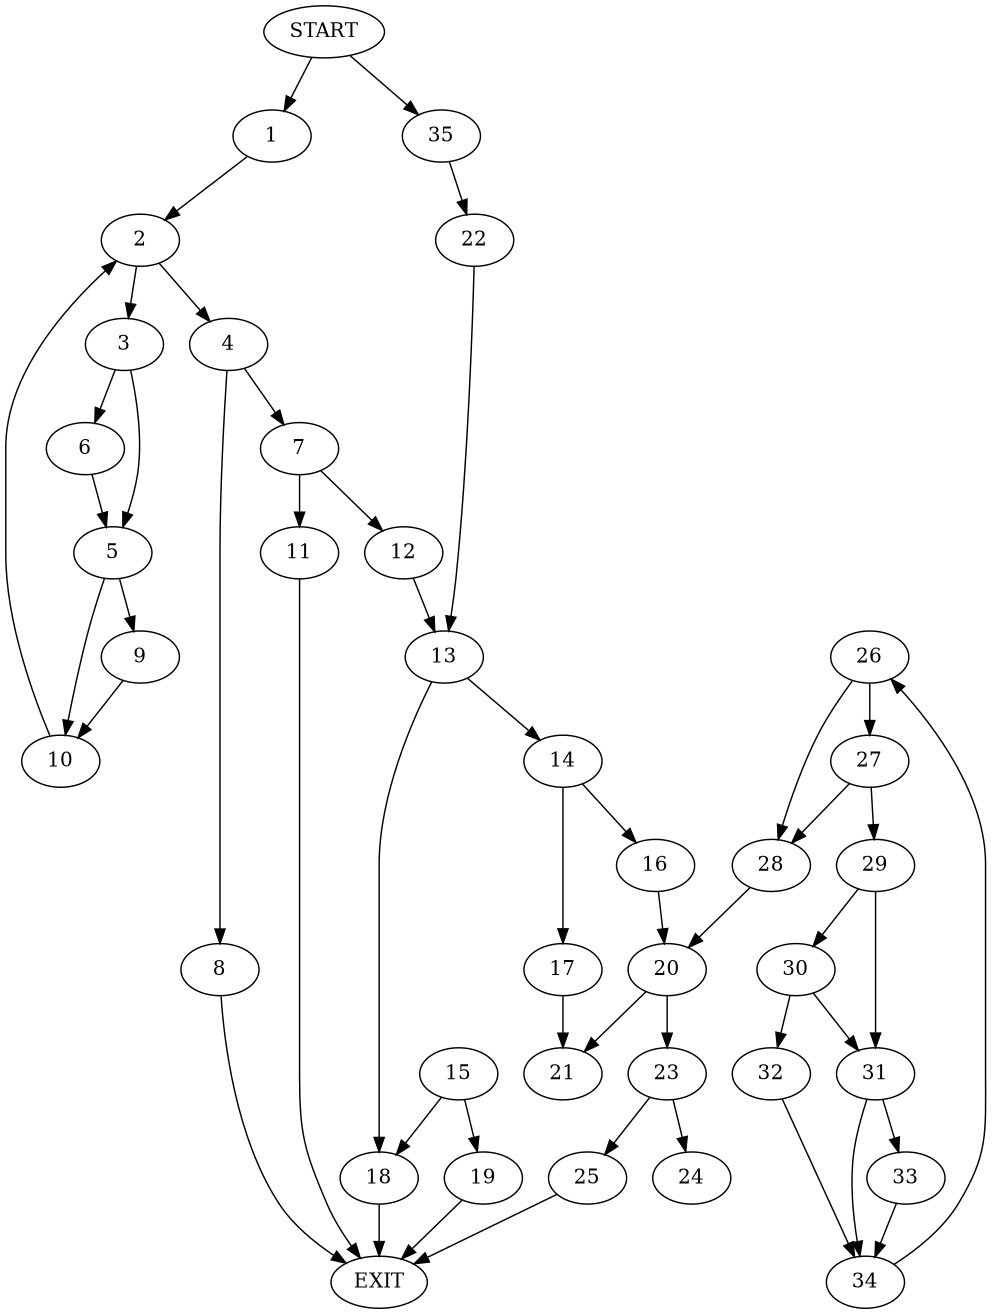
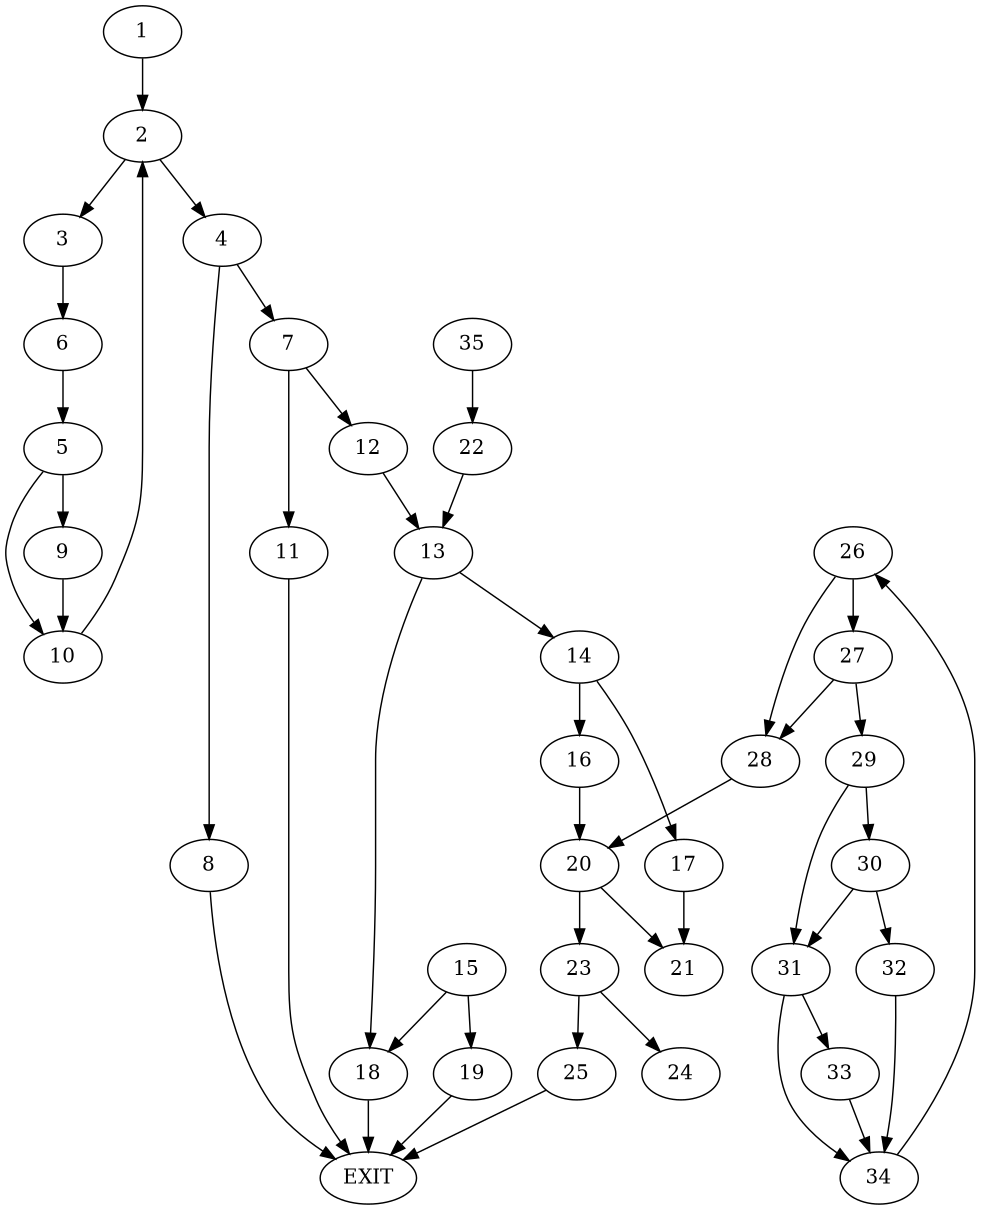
  digraph {
-   n1 [label=START]
    1
    35
    2
    22
    n6 [label=EXIT]
    3
    4
    5
    6
    7
    8
    9
    10
    11
    12
    13
    14
    18
    16
    17
    15
    19
    20
    21
    23
    24
    25
    26
    27
    28
    29
    30
    31
    32
    33
    34
-   n1 -> 1
-   n1 -> 35
    1 -> 2
    35 -> 22
    2 -> 3
    2 -> 4
    22 -> 13
-   3 -> 5
    3 -> 6
    4 -> 7
    4 -> 8
    5 -> 9
    5 -> 10
    6 -> 5
    7 -> 11
    7 -> 12
    8 -> n6
    9 -> 10
    10 -> 2
    11 -> n6
    12 -> 13
    13 -> 14
    13 -> 18
    14 -> 16
    14 -> 17
    18 -> n6
    16 -> 20
    17 -> 21
    15 -> 18
    15 -> 19
    19 -> n6
    20 -> 21
    20 -> 23
    23 -> 24
    23 -> 25
    25 -> n6
    26 -> 27
    26 -> 28
    27 -> 28
    27 -> 29
    28 -> 20
    29 -> 30
    29 -> 31
    30 -> 31
    30 -> 32
    31 -> 33
    31 -> 34
    32 -> 34
    33 -> 34
    34 -> 26
  }
